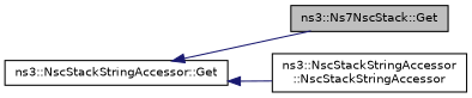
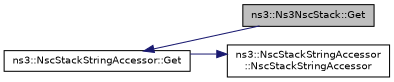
  digraph {
    fontname="DejaVu Sans"
    rankdir=LR
    node [color=black fillcolor=white fontname="DejaVu Sans" fontsize=10 shape=record style=filled]
    edge [color=midnightblue dir=back fontname="DejaVu Sans" fontsize=10 labelfontname=Helvetica labelfontsize=10 style=solid]
-   n1 [fillcolor=grey75 fontcolor=black height=0.2 label="ns3::Ns7NscStack::Get" width=0.4]
+   n1 [fillcolor=grey75 fontcolor=black height=0.2 label="ns3::Ns3NscStack::Get" width=0.4]
    n2 [height=0.2 label="ns3::NscStackStringAccessor::Get" width=0.4]
    n3 [height=0.2 label="ns3::NscStackStringAccessor\l::NscStackStringAccessor" width=0.4]
    n2 -> n1
-   n2 -> n3
+   n3 -> n2
  }
